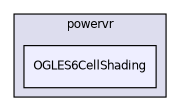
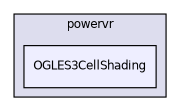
  digraph {
    compound=true
-   n1 [fillcolor="#eeeeff" fontname=Helvetica fontsize=10 label=OGLES6CellShading pencolor=black shape=box style=filled]
+   n1 [fillcolor="#eeeeff" fontname=Helvetica fontsize=10 label=OGLES3CellShading pencolor=black shape=box style=filled]
    subgraph cluster_1 {
      bgcolor="#ddddee"
      fontname=Helvetica
      fontsize=10
      label=powervr
      pencolor=black
      n1
    }
  }
